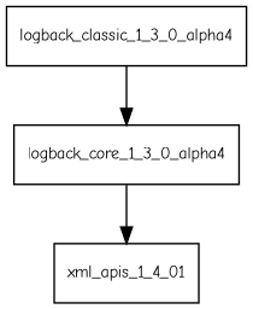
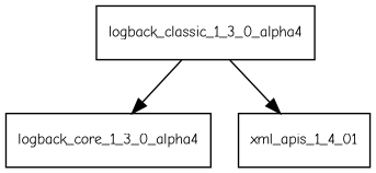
  digraph {
    fontname="Comic Neue"
    node [fontname="Comic Neue" fontsize=10.0 shape=box]
    edge [fontname="Comic Neue"]
    logback_classic_1_3_0_alpha4
    logback_core_1_3_0_alpha4
    xml_apis_1_4_01
    logback_classic_1_3_0_alpha4 -> logback_core_1_3_0_alpha4
-   logback_core_1_3_0_alpha4 -> xml_apis_1_4_01
+   logback_classic_1_3_0_alpha4 -> xml_apis_1_4_01
  }
